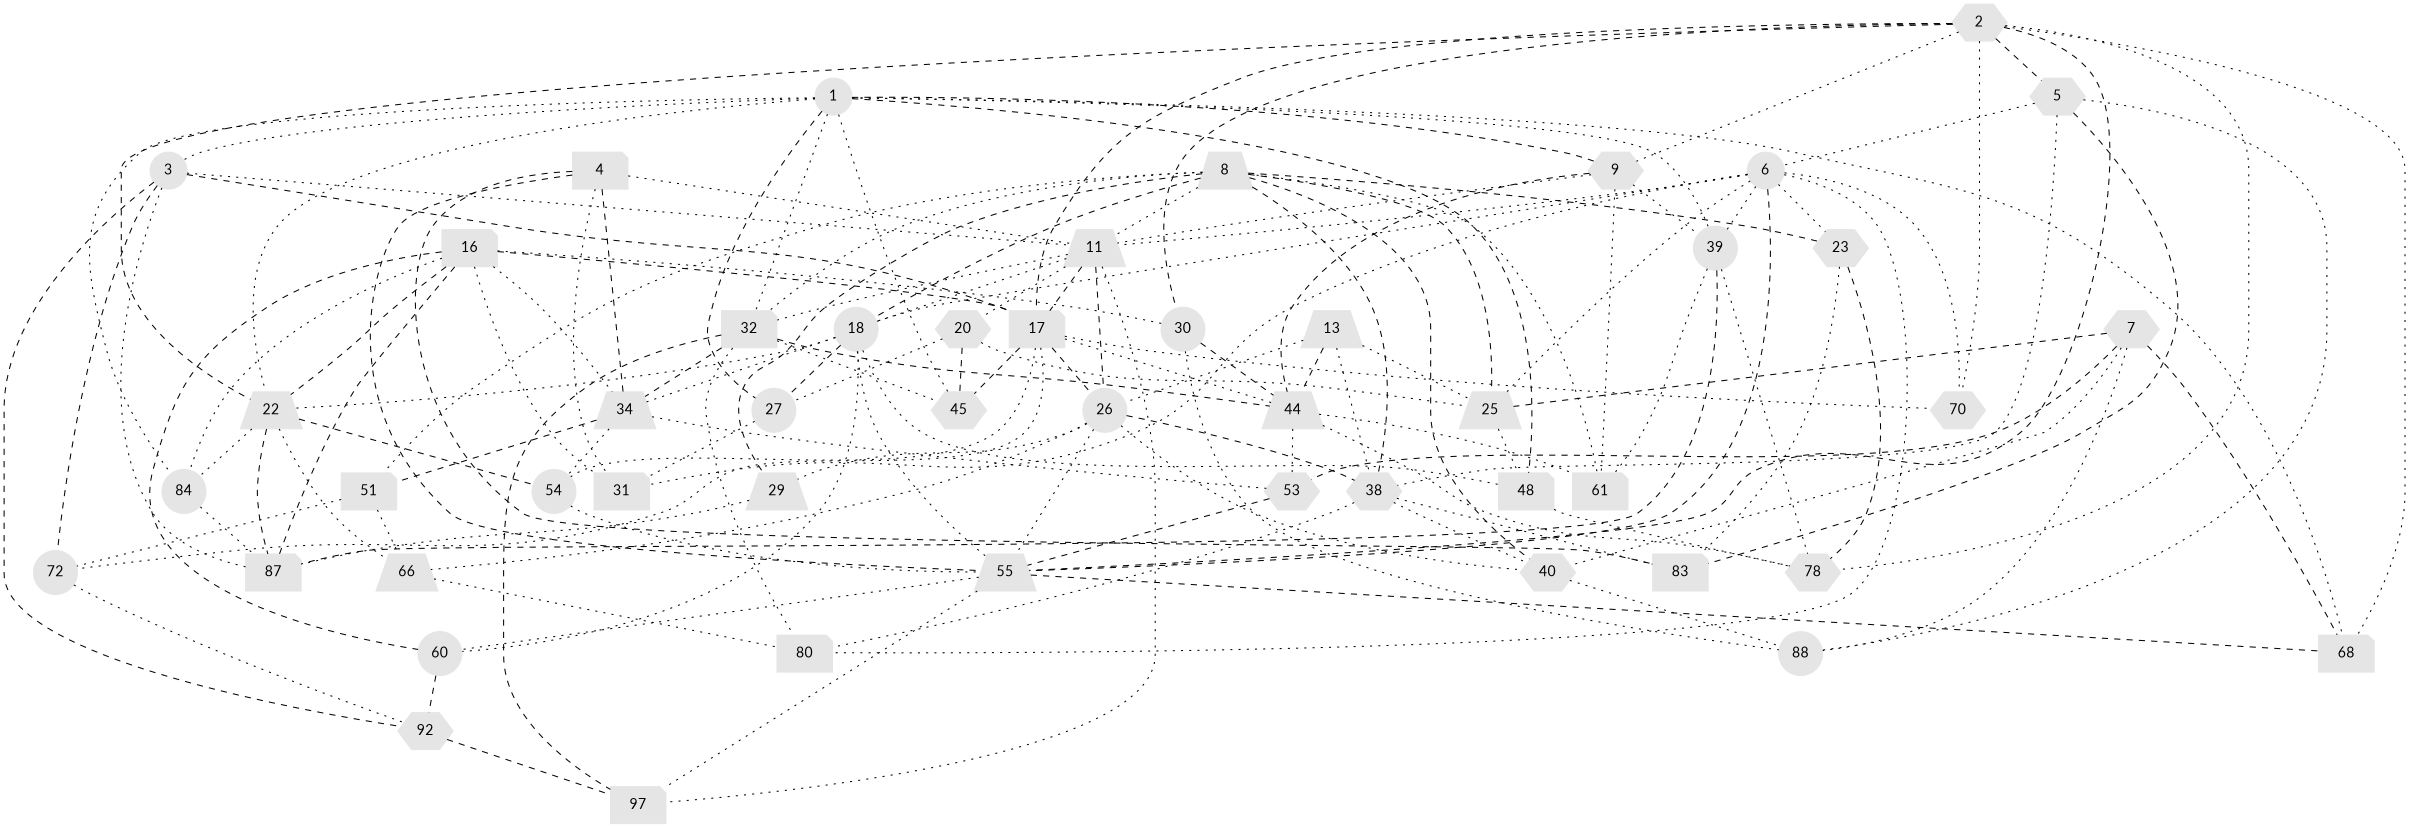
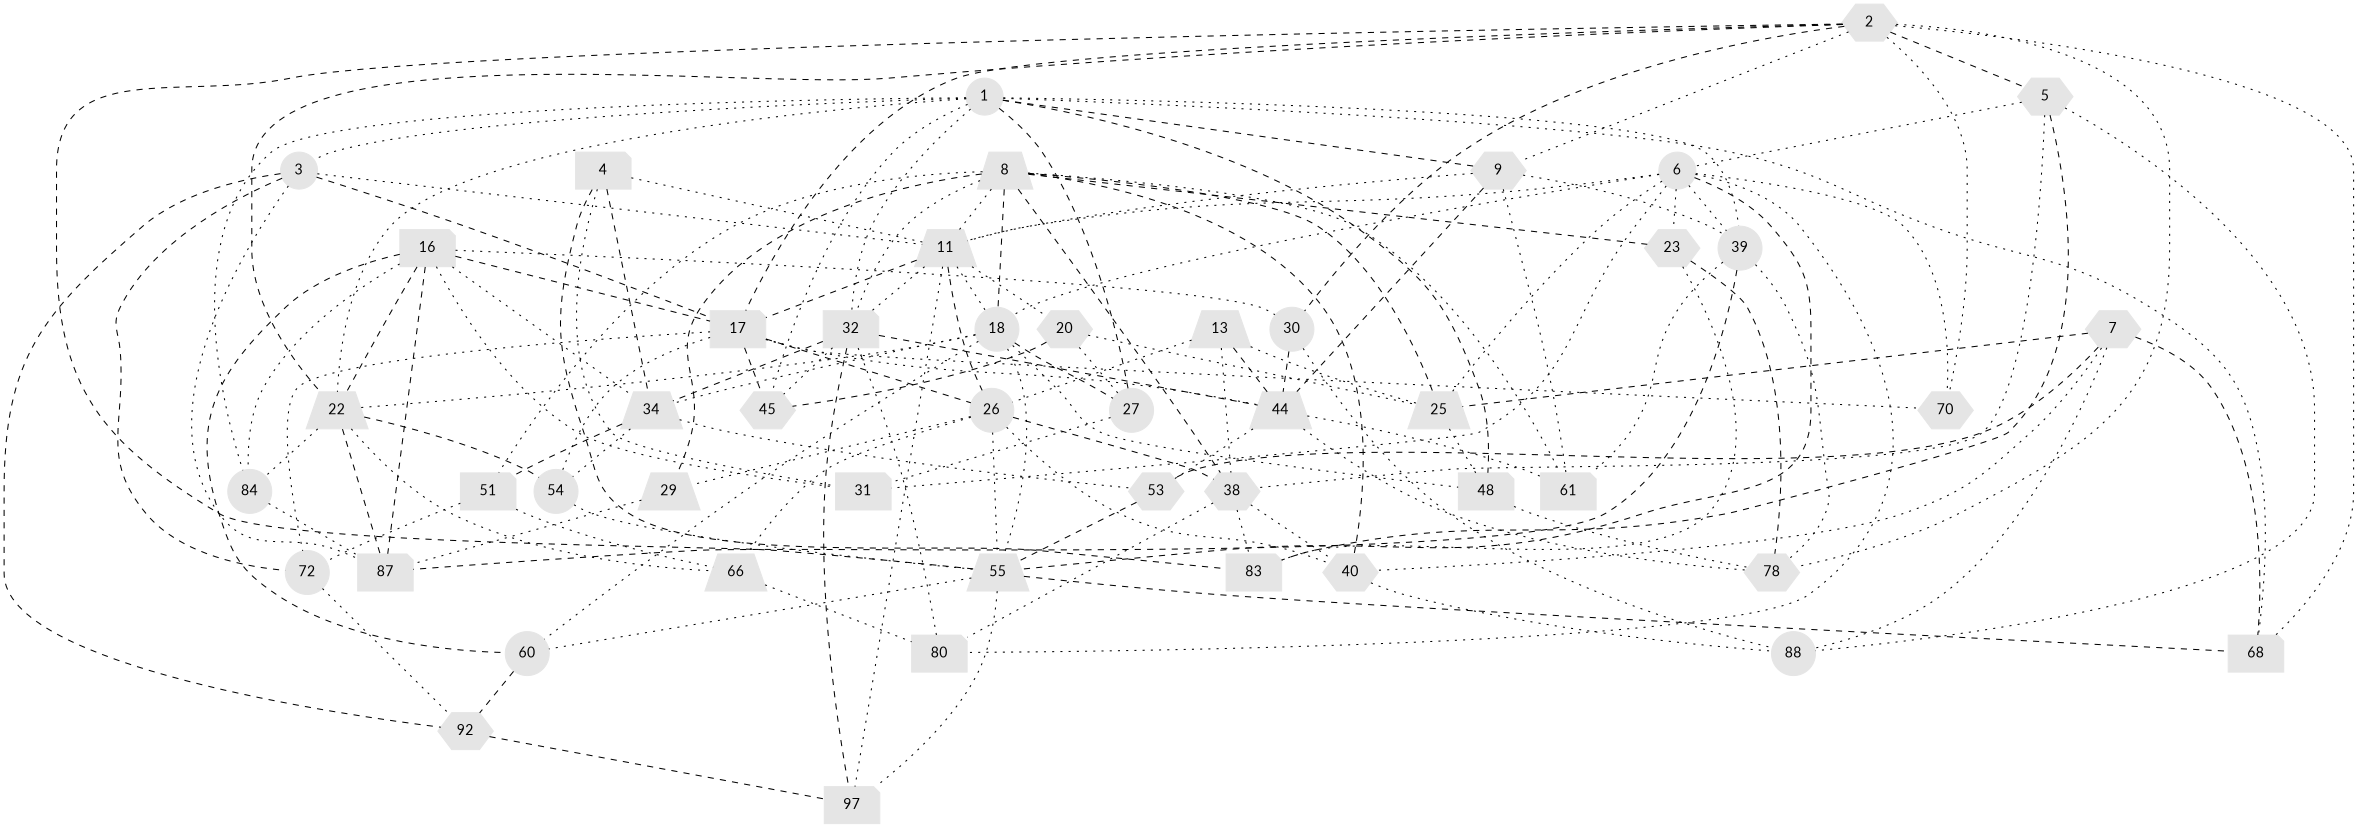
  graph {
    fontname=Lato
    node [color=gray90 fontname=Lato shape=circle style=filled]
    edge [fontname=Lato style=dotted]
    1 [super="+79+36+15"]
    3 [super="+33"]
    9 [shape=hexagon super="+12"]
    22 [shape=trapezium super="+69+24"]
    27
    32 [shape=note super="+37"]
    n7 [label=39 super="+74"]
    45 [shape=hexagon]
    48 [shape=note]
    68 [shape=note]
    84
    17 [shape=note super="+75+39+41"]
    11 [shape=trapezium super="+52+19"]
    72
    87 [shape=note super="+94"]
    92 [shape=hexagon]
    61 [shape=note]
    44 [shape=trapezium super="+63+81"]
    54
    66 [shape=trapezium]
    31 [shape=note]
    34 [shape=trapezium super="+50+89"]
    80 [shape=note]
    97 [shape=note]
    78 [shape=hexagon super="+82"]
    2 [shape=hexagon super="+14"]
    5 [shape=hexagon super="+77"]
    30
    55 [shape=trapezium super="+58+95+90"]
    70 [shape=hexagon]
    83 [shape=note]
    6 [super="+49"]
    38 [shape=hexagon super="+99+62"]
    88
    26 [super="+57+43"]
    60
    18 [super="+76+46"]
    20 [shape=hexagon]
    4 [shape=note super="+73"]
    53 [shape=hexagon]
    51 [shape=note]
    23 [shape=hexagon]
    25 [shape=trapezium super="+56"]
    40 [shape=hexagon super="+91"]
    7 [shape=hexagon super="+96"]
    8 [shape=trapezium super="+10+42+85"]
    29 [shape=trapezium]
    13 [shape=trapezium]
    16 [shape=note super="+47+67"]
    1 -- 3
    1 -- 9 [style=dashed]
    1 -- 22
    1 -- 27 [style=dashed]
    1 -- 32
    1 -- n7
    1 -- 45
    1 -- 48 [style=dashed]
    1 -- 68
    1 -- 84
    3 -- 17 [style=dashed]
    3 -- 11
    3 -- 72 [style=dashed]
    3 -- 87
    3 -- 92 [style=dashed]
    9 -- n7
    9 -- 11
    9 -- 61
    9 -- 44 [style=dashed]
    22 -- 84
    22 -- 87 [style=dashed]
    22 -- 54 [style=dashed]
    22 -- 66
    27 -- 31
    32 -- 45
    32 -- 44 [style=dashed]
    32 -- 34 [style=dashed]
    32 -- 80
    32 -- 97 [style=dashed]
    n7 -- 87 [style=dashed]
    n7 -- 61
    n7 -- 78
    48 -- 78
    84 -- 87
    17 -- 45 [style=dashed]
    17 -- 72
    17 -- 44
    17 -- 54
    17 -- 70
    17 -- 26 [style=dashed]
    11 -- 32
    11 -- 17 [style=dashed]
    11 -- 97
    11 -- 26 [style=dashed]
    11 -- 18
    11 -- 20
    72 -- 92
    92 -- 97 [style=dashed]
    44 -- 61
    44 -- 78
    44 -- 53
    54 -- 55
    66 -- 80
    34 -- 54
    34 -- 53
    34 -- 51 [style=dashed]
    2 -- 9
    2 -- 22 [style=dashed]
    2 -- 68
    2 -- 17 [style=dashed]
    2 -- 78
    2 -- 5 [style=dashed]
    2 -- 30 [style=dashed]
    2 -- 55 [style=dashed]
    2 -- 70 [weight=2]
    5 -- 83 [style=dashed]
    5 -- 6
    5 -- 38 [weight=2]
    5 -- 88
    30 -- 44 [style=dashed]
    30 -- 88
    55 -- 68 [style=dashed]
    55 -- 97
    55 -- 60
    6 -- n7
    6 -- 11
    6 -- 31
    6 -- 80
    6 -- 55 [style=dashed]
    6 -- 70
    6 -- 18
    6 -- 23
    6 -- 25
    38 -- 80
    38 -- 83
    38 -- 40
    26 -- 66
    26 -- 55
    26 -- 38 [style=dashed]
    26 -- 40
    26 -- 29
    60 -- 92 [style=dashed]
    18 -- 22
    18 -- 27 [style=dashed]
    18 -- 48
    18 -- 34
    18 -- 55
    18 -- 60
    20 -- 27
    20 -- 45 [style=dashed]
    20 -- 25
    4 -- 11
    4 -- 31
    4 -- 34 [style=dashed weight=2]
-   4 -- 55 [style=dashed]
    4 -- 83 [style=dashed]
    53 -- 55 [style=dashed]
    51 -- 72
    51 -- 66
    23 -- 78 [style=dashed]
    23 -- 83
    25 -- 48
    40 -- 88
    7 -- 68 [style=dashed]
    7 -- 88
    7 -- 53 [style=dashed]
    7 -- 25 [style=dashed]
    7 -- 40 [weight=2]
    8 -- 32
    8 -- 11 [weight=2]
    8 -- 61
    8 -- 38 [style=dashed]
    8 -- 18 [style=dashed weight=2]
    8 -- 51
    8 -- 23 [style=dashed]
    8 -- 25 [style=dashed]
    8 -- 40 [style=dashed]
    8 -- 29 [style=dashed]
    29 -- 87
    13 -- 44 [style=dashed]
    13 -- 38
    13 -- 26
    13 -- 25
    16 -- 22 [style=dashed]
    16 -- 84
    16 -- 17 [style=dashed]
    16 -- 87 [style=dashed]
    16 -- 31
    16 -- 34
    16 -- 30
    16 -- 60 [style=dashed]
  }
